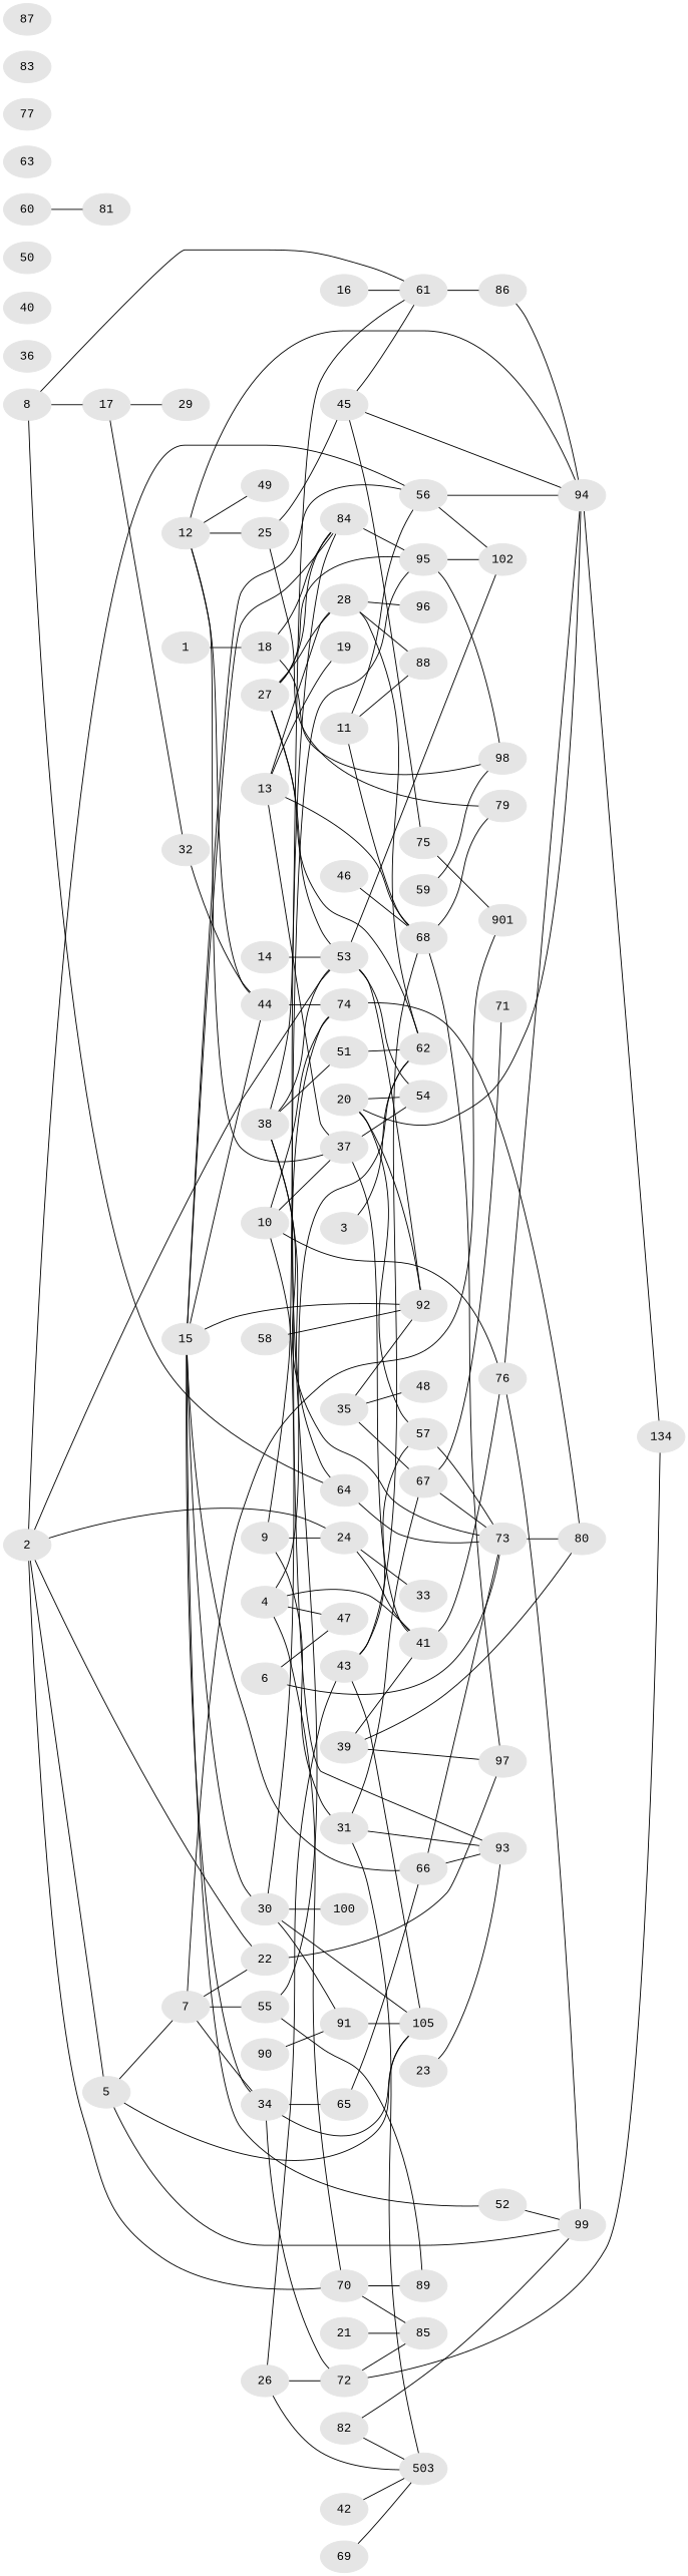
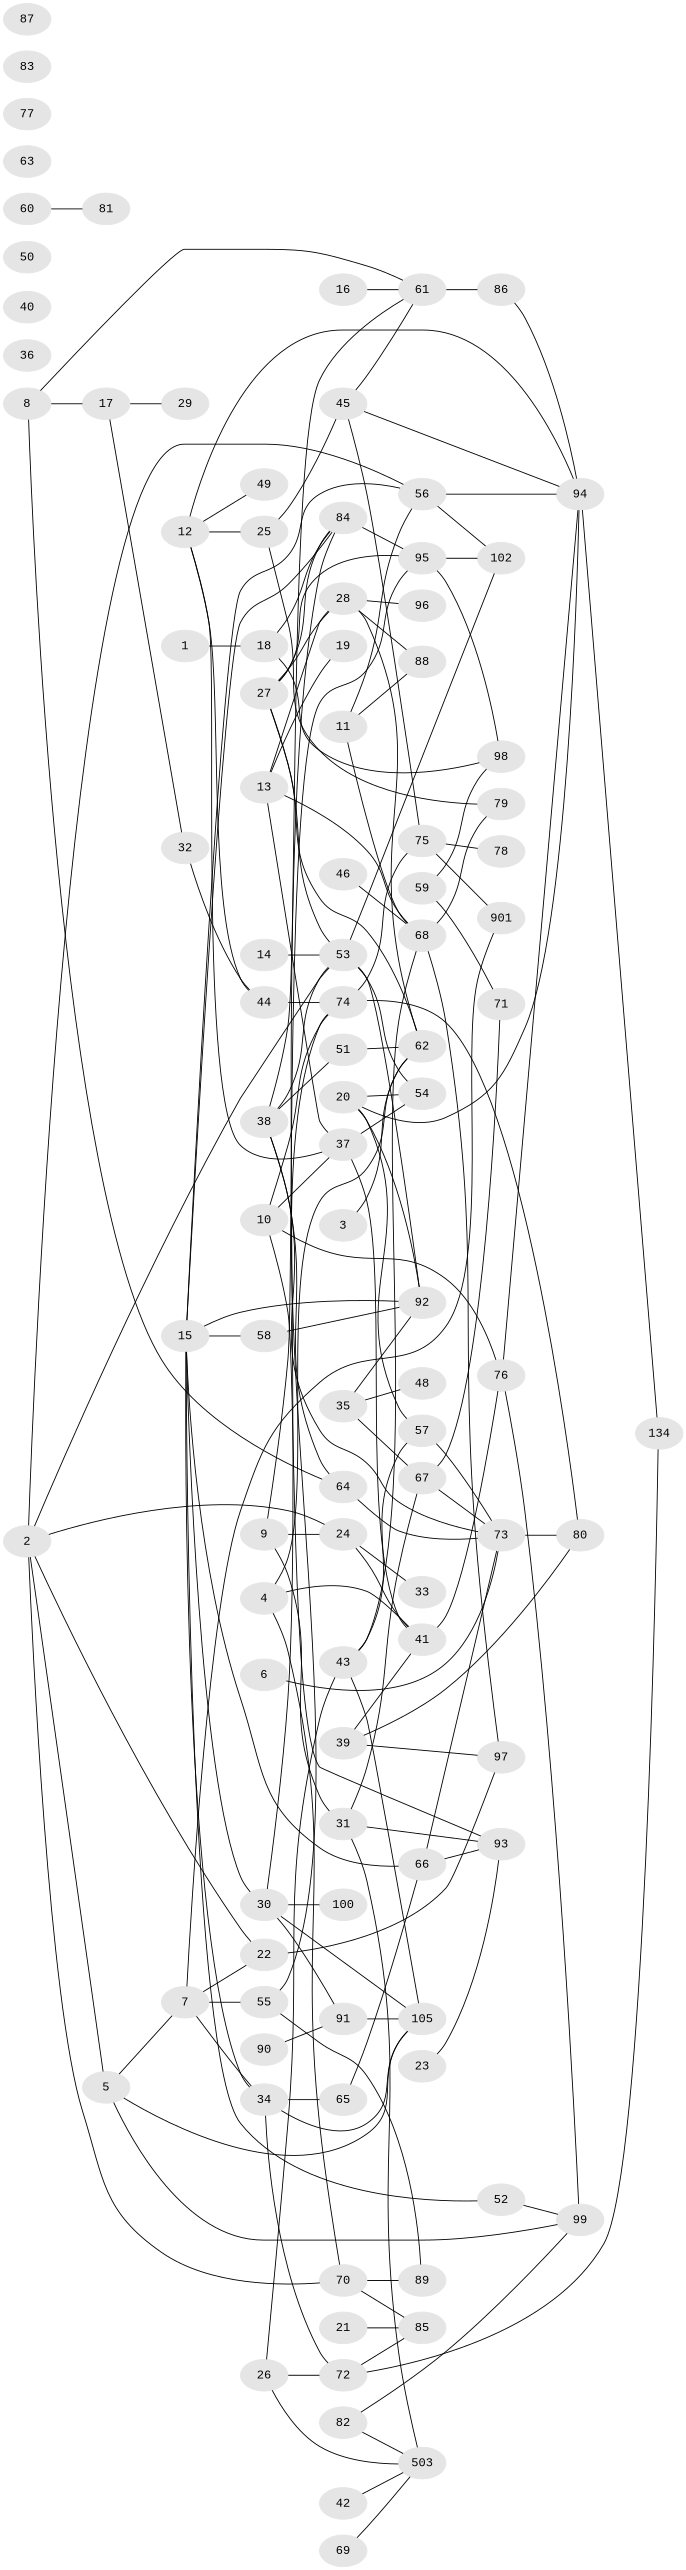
  graph {
    fontname="Liberation Mono"
    rankdir=LR
    node [color=gray90 fontname="Liberation Mono" style=filled]
    edge [fontname="Liberation Mono"]
    1
    18
    84
    98
    2
    5
    22
    24
    53
    56
    70
    7
    99
    105
    97
    41
    33
    92
    54
    102
    94
    85
    89
    3
    62
    4
-   47
    76
    34
    55
    n31 [label=901]
    6
    73
    80
    72
    65
    74
    8
    17
    61
    64
    29
    32
    86
    9
    31
    95
    93
    n49 [label=503]
    67
    10
    37
    75
    11
    68
    88
    79
    12
    25
    44
    49
    45
    n63 [label=134]
    13
    19
    28
    96
    14
    15
    30
    52
    66
    91
    100
    16
    20
    57
    21
    23
    26
    43
    27
    71
    35
    48
    36
    38
    51
    39
    40
    42
+   78
    46
    50
    58
    59
    60
    81
    63
    69
    77
    82
    83
    87
    90
    1 -- 18
    18 -- 84
    18 -- 98
    84 -- 95
    2 -- 5
    2 -- 22
    2 -- 24
    2 -- 53
    2 -- 56
    2 -- 70
    5 -- 7
    5 -- 99
    5 -- 105
    22 -- 97
    24 -- 41
    24 -- 33
    53 -- 92
    53 -- 54
    53 -- 102
    56 -- 102
    56 -- 94
    70 -- 85
    70 -- 89
    7 -- 22
    7 -- 34
    7 -- 55
    7 -- n31
    41 -- 76
    94 -- n63
    3 -- 62
    4 -- 70
    4 -- 41
    4 -- 62
-   4 -- 47
    76 -- 99
    76 -- 94
    34 -- 105
    34 -- 72
    34 -- 65
    55 -- 89
    55 -- 74
-   6 -- 47
    6 -- 73
    73 -- 80
    72 -- 85
    72 -- n63
    65 -- 66
    74 -- 80
+   74 -- 75
    8 -- 17
    8 -- 61
    8 -- 64
    17 -- 29
    17 -- 32
    61 -- 86
    64 -- 73
    32 -- 44
    86 -- 94
    9 -- 24
    9 -- 31
    9 -- 95
    31 -- 93
    31 -- n49
    31 -- 67
    95 -- 98
    95 -- 102
    67 -- 73
    67 -- 71
    10 -- 76
    10 -- 74
    10 -- 93
    10 -- 37
    37 -- 41
    37 -- 54
    75 -- n31
+   75 -- 78
    11 -- 56
    11 -- 68
    11 -- 88
    68 -- 97
    68 -- 79
    12 -- 94
    12 -- 37
    12 -- 25
    12 -- 44
    12 -- 49
    25 -- 79
    25 -- 45
    44 -- 74
    45 -- 94
    45 -- 61
    45 -- 75
    13 -- 37
    13 -- 68
    13 -- 19
    13 -- 28
    28 -- 62
    28 -- 88
    28 -- 96
    14 -- 53
    15 -- 84
    15 -- 56
    15 -- 92
    15 -- 34
-   15 -- 44
+   15 -- 58
    15 -- 30
    15 -- 52
    15 -- 66
    30 -- 84
    30 -- 105
    30 -- 91
    30 -- 100
    52 -- 99
    66 -- 73
    66 -- 93
    91 -- 105
    16 -- 61
    20 -- 92
    20 -- 54
    20 -- 94
    20 -- 57
    57 -- 73
    21 -- 85
    23 -- 93
    26 -- 72
    26 -- n49
    26 -- 43
    43 -- 105
    43 -- 68
    43 -- 57
    27 -- 84
    27 -- 53
    27 -- 62
    27 -- 95
    27 -- 28
    35 -- 92
    35 -- 67
    35 -- 48
    38 -- 53
    38 -- 73
    38 -- 61
    38 -- 64
    38 -- 51
    51 -- 62
    39 -- 97
    39 -- 41
    39 -- 80
    42 -- n49
    46 -- 68
    58 -- 92
    59 -- 98
+   59 -- 71
    60 -- 81
    69 -- n49
    82 -- 99
    82 -- n49
    90 -- 91
  }
